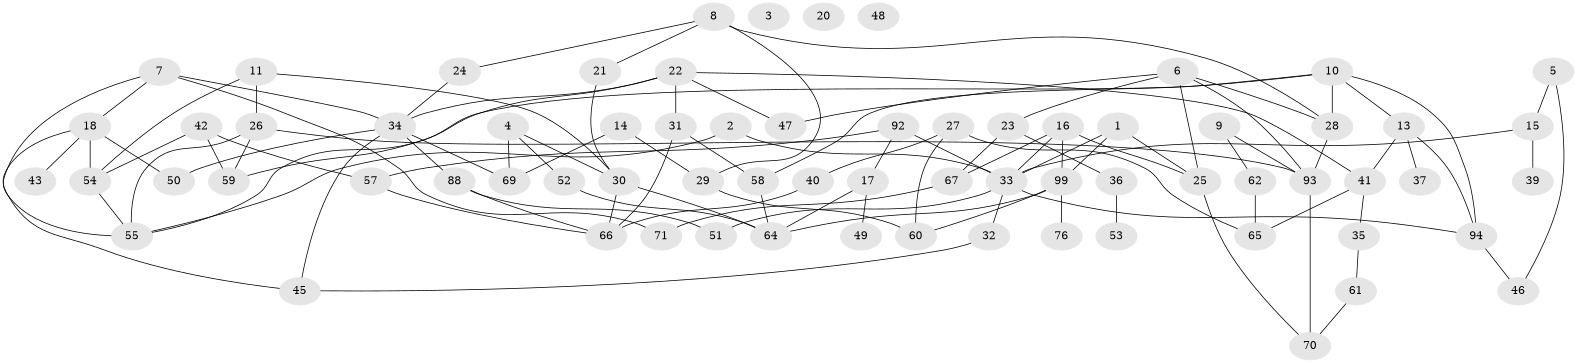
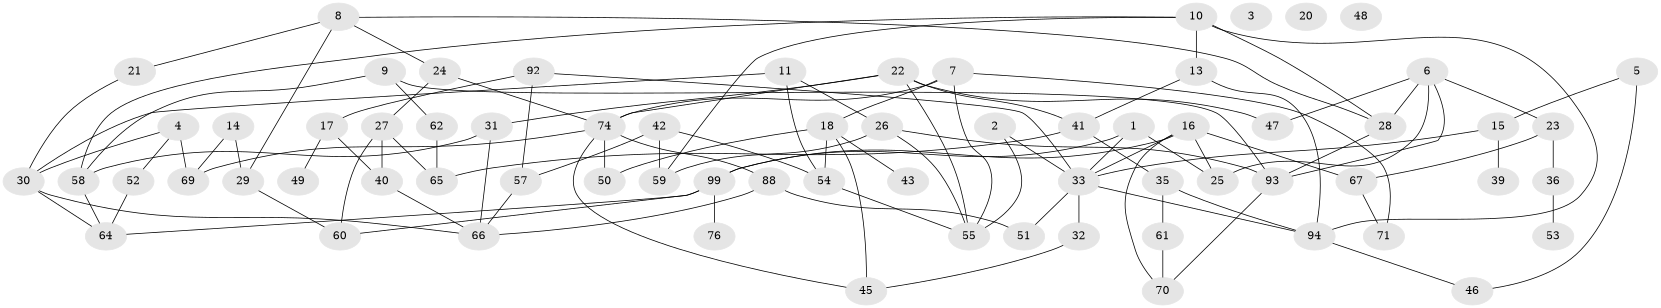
  graph {
    node [color=gray90 style=filled]
    n1 [label=99]
    1
    25
    33
    64
    n6 [label=76]
    60
    32
    45
    n10 [label=94]
    51
    2
    55
    3
    4
    30
    52
    69
    66
    5
    15
    46
    39
    6
    23
    28
    47
    n28 [label=93]
    67
    36
    70
    7
    18
-   34
+   34 [label=74]
    71
    54
    43
    50
    n39 [label=88]
    8
    21
    24
    29
    27
    9
    58
    62
    65
    10
    59
    13
    11
    26
    n54 [label=92]
    17
    57
    49
-   37
    41
    35
    14
    16
    20
    22
    31
    53
    40
    61
    42
    48
    n1 -- 64
    n1 -- n6
    n1 -- 60
    1 -- n1
    1 -- 25
    1 -- 33
    33 -- 32
    33 -- n10
    33 -- 51
    32 -- 45
    n10 -- 46
    2 -- 33
    2 -- 55
    4 -- 30
    4 -- 52
    4 -- 69
    30 -- 64
    30 -- 66
    52 -- 64
    5 -- 15
    5 -- 46
    15 -- 33
    15 -- 39
    6 -- 25
    6 -- 23
    6 -- 28
    6 -- 47
    6 -- n28
    23 -- 67
    23 -- 36
    28 -- n28
    n28 -- 70
    67 -- 71
    36 -- 53
    7 -- 55
    7 -- 18
    7 -- 34
    7 -- 71
    18 -- 45
    18 -- 54
    18 -- 43
    18 -- 50
    34 -- 45
    34 -- 69
    34 -- 50
    34 -- n39
    54 -- 55
    n39 -- 51
    n39 -- 66
    8 -- 28
    8 -- 21
    8 -- 24
    8 -- 29
    21 -- 30
    24 -- 34
+   24 -- 27
    29 -- 60
    27 -- 60
    27 -- 65
    27 -- 40
    9 -- n28
+   9 -- 58
    9 -- 62
    58 -- 64
    62 -- 65
    10 -- n10
    10 -- 28
    10 -- 58
    10 -- 59
    10 -- 13
    13 -- n10
-   13 -- 37
    13 -- 41
    11 -- 30
    11 -- 54
    11 -- 26
    26 -- 55
    26 -- n28
    26 -- 59
    n54 -- 33
    n54 -- 17
    n54 -- 57
-   17 -- 64
+   17 -- 40
    17 -- 49
    57 -- 66
    41 -- 65
    41 -- 35
+   35 -- n10
    35 -- 61
    14 -- 69
    14 -- 29
    16 -- n1
    16 -- 25
    16 -- 33
    16 -- 67
-   25 -- 70
+   16 -- 70
    22 -- 55
    22 -- 47
    22 -- 34
    22 -- 41
    22 -- 31
    31 -- 66
    31 -- 58
    40 -- 66
    61 -- 70
    42 -- 54
    42 -- 59
    42 -- 57
  }
